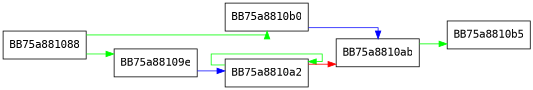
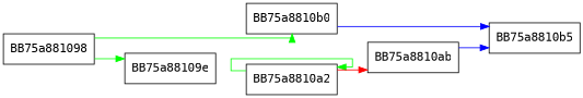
  digraph {
    fontname="DejaVu Sans Mono"
    rankdir=LR
    splines=ortho
    node [fontname="DejaVu Sans Mono" shape=box]
    edge [color=green fontname="DejaVu Sans Mono"]
-   BB75a881088
+   BB75a881088 [label=BB75a881098]
    BB75a8810b0
    BB75a88109e
    BB75a8810b5
    BB75a8810a2
    BB75a8810ab
    BB75a881088 -> BB75a8810b0
    BB75a881088 -> BB75a88109e
-   BB75a8810b0 -> BB75a8810ab [color=blue]
-   BB75a88109e -> BB75a8810a2 [color=blue]
+   BB75a8810b0 -> BB75a8810b5 [color=blue]
    BB75a8810a2 -> BB75a8810a2
    BB75a8810a2 -> BB75a8810ab [color=red]
-   BB75a8810ab -> BB75a8810b5
+   BB75a8810ab -> BB75a8810b5 [color=blue]
  }
